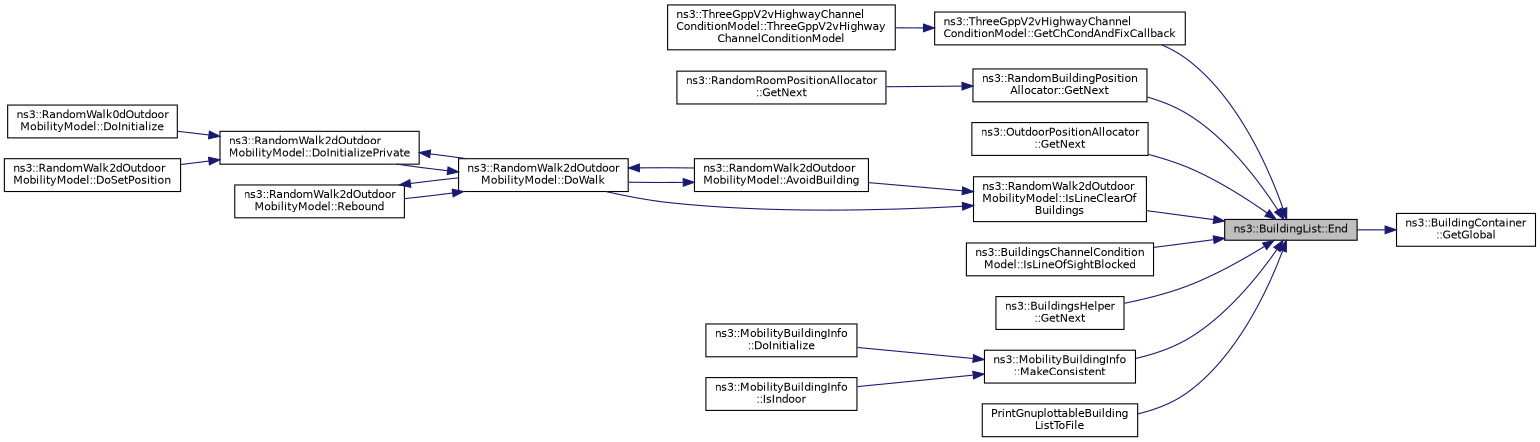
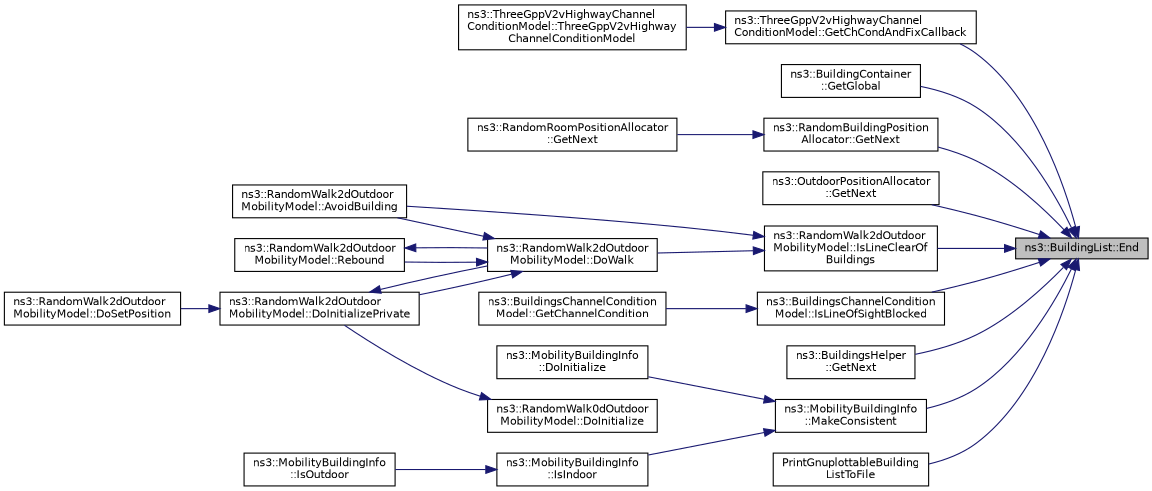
  digraph {
    rankdir=RL
    node [color=black fillcolor=white fontname=Helvetica fontsize=10 shape=record style=filled]
    edge [color=midnightblue dir=back fontname=Helvetica fontsize=10 labelfontname=Helvetica labelfontsize=10 style=solid]
    n1 [fillcolor=grey75 fontcolor=black height=0.2 label="ns3::BuildingList::End" width=0.4]
    n2 [height=0.2 label="ns3::ThreeGppV2vHighwayChannel\lConditionModel::GetChCondAndFixCallback" width=0.4]
    n3 [height=0.2 label="ns3::BuildingContainer\l::GetGlobal" width=0.4]
    n4 [height=0.2 label="ns3::RandomBuildingPosition\lAllocator::GetNext" width=0.4]
    n5 [height=0.2 label="ns3::OutdoorPositionAllocator\l::GetNext" width=0.4]
    n6 [height=0.2 label="ns3::RandomWalk2dOutdoor\lMobilityModel::IsLineClearOf\lBuildings" width=0.4]
    n7 [height=0.2 label="ns3::BuildingsChannelCondition\lModel::IsLineOfSightBlocked" width=0.4]
    n8 [height=0.2 label="ns3::BuildingsHelper\l::GetNext" width=0.4]
    n9 [height=0.2 label="ns3::MobilityBuildingInfo\l::MakeConsistent" width=0.4]
    n10 [height=0.2 label="PrintGnuplottableBuilding\lListToFile" width=0.4]
    n11 [height=0.2 label="ns3::ThreeGppV2vHighwayChannel\lConditionModel::ThreeGppV2vHighway\lChannelConditionModel" width=0.4]
    n12 [height=0.2 label="ns3::RandomRoomPositionAllocator\l::GetNext" width=0.4]
    n13 [height=0.2 label="ns3::RandomWalk2dOutdoor\lMobilityModel::AvoidBuilding" width=0.4]
    n14 [height=0.2 label="ns3::RandomWalk2dOutdoor\lMobilityModel::DoWalk" width=0.4]
+   n15 [height=0.2 label="ns3::BuildingsChannelCondition\lModel::GetChannelCondition" width=0.4]
    n16 [height=0.2 label="ns3::MobilityBuildingInfo\l::DoInitialize" width=0.4]
    n17 [height=0.2 label="ns3::MobilityBuildingInfo\l::IsIndoor" width=0.4]
    n18 [height=0.2 label="ns3::RandomWalk2dOutdoor\lMobilityModel::DoInitializePrivate" width=0.4]
    n19 [height=0.2 label="ns3::RandomWalk2dOutdoor\lMobilityModel::Rebound" width=0.4]
    n20 [height=0.2 label="ns3::RandomWalk0dOutdoor\lMobilityModel::DoInitialize" width=0.4]
    n21 [height=0.2 label="ns3::RandomWalk2dOutdoor\lMobilityModel::DoSetPosition" width=0.4]
+   n22 [height=0.2 label="ns3::MobilityBuildingInfo\l::IsOutdoor" width=0.4]
    n1 -> n2
-   n3 -> n1
+   n1 -> n3
    n1 -> n4
    n1 -> n5
    n1 -> n6
    n1 -> n7
    n1 -> n8
    n1 -> n9
    n1 -> n10
    n2 -> n11
    n4 -> n12
    n6 -> n13
    n6 -> n14
+   n7 -> n15
    n9 -> n16
    n9 -> n17
-   n13 -> n14
    n14 -> n13
    n14 -> n18
    n14 -> n19
+   n17 -> n22
    n18 -> n14
-   n18 -> n20
+   n20 -> n18
    n18 -> n21
    n19 -> n14
  }
